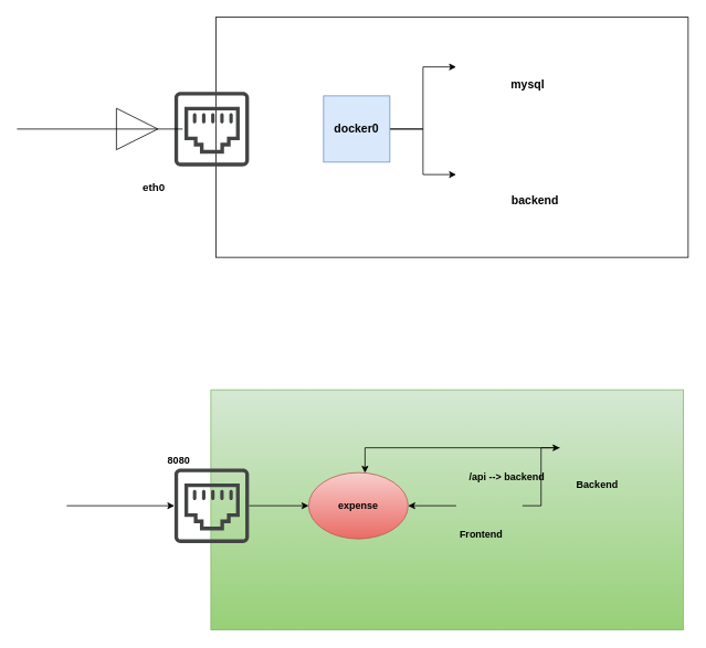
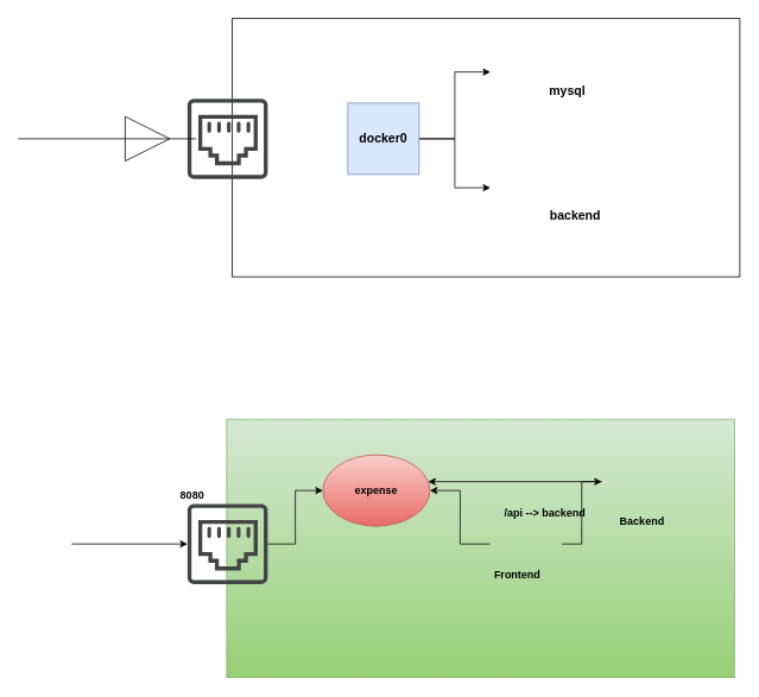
  <mxCell id="0" />
  <mxCell id="1" parent="0" />
  <mxCell id="2" value="" style="group" vertex="1" connectable="0" parent="1"><mxGeometry x="20" y="20" width="810" height="740" as="geometry" /></mxCell>
  <mxCell id="3" value="" style="rounded=0;whiteSpace=wrap;html=1;" vertex="1" parent="2"><mxGeometry x="240" width="570" height="290" as="geometry" /></mxCell>
  <mxCell id="4" value="" style="sketch=0;pointerEvents=1;shadow=0;dashed=0;html=1;strokeColor=none;fillColor=#434445;aspect=fixed;labelPosition=center;verticalLabelPosition=bottom;verticalAlign=top;align=center;outlineConnect=0;shape=mxgraph.vvd.ethernet_port;" vertex="1" parent="2"><mxGeometry x="190" y="90" width="90" height="90" as="geometry" /></mxCell>
  <mxCell id="5" value="" style="pointerEvents=1;verticalLabelPosition=bottom;shadow=0;dashed=0;align=center;html=1;verticalAlign=top;shape=mxgraph.electrical.miscellaneous.cable_termination" vertex="1" parent="2"><mxGeometry y="110" width="200" height="50" as="geometry" /></mxCell>
- <mxCell id="6" value="&lt;b&gt;&lt;font style=&quot;font-size: 13px;&quot;&gt;eth0&lt;/font&gt;&lt;/b&gt;" style="text;html=1;align=center;verticalAlign=middle;resizable=0;points=[];autosize=1;strokeColor=none;fillColor=none;" vertex="1" parent="2"><mxGeometry x="140" y="190" width="50" height="30" as="geometry" /></mxCell>
  <mxCell id="7" style="edgeStyle=orthogonalEdgeStyle;rounded=0;orthogonalLoop=1;jettySize=auto;html=1;" edge="1" parent="2" source="9" target="10"><mxGeometry relative="1" as="geometry" /></mxCell>
  <mxCell id="8" style="edgeStyle=orthogonalEdgeStyle;rounded=0;orthogonalLoop=1;jettySize=auto;html=1;" edge="1" parent="2" source="9" target="11"><mxGeometry relative="1" as="geometry" /></mxCell>
  <mxCell id="9" value="&lt;b&gt;&lt;font style=&quot;font-size: 14px;&quot;&gt;docker0&lt;/font&gt;&lt;/b&gt;" style="whiteSpace=wrap;html=1;aspect=fixed;fillColor=#dae8fc;strokeColor=#6c8ebf;rounded=0;" vertex="1" parent="2"><mxGeometry x="370" y="95" width="80" height="80" as="geometry" /></mxCell>
  <mxCell id="10" value="" style="shape=image;html=1;verticalAlign=top;verticalLabelPosition=bottom;labelBackgroundColor=#ffffff;imageAspect=0;aspect=fixed;image=https://cdn1.iconfinder.com/data/icons/unicons-line-vol-3/24/docker-128.png" vertex="1" parent="2"><mxGeometry x="530" y="10" width="100" height="100" as="geometry" /></mxCell>
  <mxCell id="11" value="" style="shape=image;html=1;verticalAlign=top;verticalLabelPosition=bottom;labelBackgroundColor=#ffffff;imageAspect=0;aspect=fixed;image=https://cdn1.iconfinder.com/data/icons/unicons-line-vol-3/24/docker-128.png" vertex="1" parent="2"><mxGeometry x="530" y="140" width="100" height="100" as="geometry" /></mxCell>
  <mxCell id="12" value="&lt;h2&gt;&lt;b&gt;&lt;font style=&quot;font-size: 14px;&quot;&gt;mysql&lt;/font&gt;&lt;/b&gt;&lt;/h2&gt;" style="text;html=1;align=center;verticalAlign=middle;resizable=0;points=[];autosize=1;strokeColor=none;fillColor=none;" vertex="1" parent="2"><mxGeometry x="586" y="50" width="60" height="60" as="geometry" /></mxCell>
  <mxCell id="13" value="&lt;h2&gt;&lt;b&gt;&lt;font style=&quot;font-size: 14px;&quot;&gt;backend&lt;/font&gt;&lt;/b&gt;&lt;/h2&gt;" style="text;html=1;align=center;verticalAlign=middle;resizable=0;points=[];autosize=1;strokeColor=none;fillColor=none;" vertex="1" parent="2"><mxGeometry x="585" y="190" width="80" height="60" as="geometry" /></mxCell>
  <mxCell id="14" value="" style="rounded=0;whiteSpace=wrap;html=1;fillColor=#d5e8d4;strokeColor=#82b366;gradientColor=#97d077;" vertex="1" parent="2"><mxGeometry x="234" y="450" width="570" height="290" as="geometry" /></mxCell>
  <mxCell id="15" style="edgeStyle=orthogonalEdgeStyle;rounded=0;orthogonalLoop=1;jettySize=auto;html=1;" edge="1" parent="2" source="16" target="20"><mxGeometry relative="1" as="geometry" /></mxCell>
  <mxCell id="16" value="" style="sketch=0;pointerEvents=1;shadow=0;dashed=0;html=1;strokeColor=none;fillColor=#434445;aspect=fixed;labelPosition=center;verticalLabelPosition=bottom;verticalAlign=top;align=center;outlineConnect=0;shape=mxgraph.vvd.ethernet_port;" vertex="1" parent="2"><mxGeometry x="190" y="545" width="90" height="90" as="geometry" /></mxCell>
  <mxCell id="17" value="&lt;b&gt;8080&lt;/b&gt;" style="text;html=1;align=center;verticalAlign=middle;resizable=0;points=[];autosize=1;strokeColor=none;fillColor=none;" vertex="1" parent="2"><mxGeometry x="170" y="520" width="50" height="30" as="geometry" /></mxCell>
  <mxCell id="18" style="edgeStyle=orthogonalEdgeStyle;rounded=0;orthogonalLoop=1;jettySize=auto;html=1;" edge="1" parent="2" source="19" target="20"><mxGeometry relative="1" as="geometry"><Array as="points"><mxPoint x="420" y="520" /></Array></mxGeometry></mxCell>
  <mxCell id="19" value="" style="shape=image;html=1;verticalAlign=top;verticalLabelPosition=bottom;labelBackgroundColor=#ffffff;imageAspect=0;aspect=fixed;image=https://cdn1.iconfinder.com/data/icons/unicons-line-vol-3/24/docker-128.png" vertex="1" parent="2"><mxGeometry x="655" y="480" width="80" height="80" as="geometry" /></mxCell>
- <mxCell id="20" value="&lt;b&gt;expense&lt;/b&gt;" style="ellipse;whiteSpace=wrap;html=1;fillColor=#f8cecc;gradientColor=#ea6b66;strokeColor=#b85450;" vertex="1" parent="2"><mxGeometry x="352" y="550" width="120" height="80" as="geometry" /></mxCell>
+ <mxCell id="20" value="&lt;b&gt;expense&lt;/b&gt;" style="ellipse;whiteSpace=wrap;html=1;fillColor=#f8cecc;gradientColor=#ea6b66;strokeColor=#b85450;" vertex="1" parent="2"><mxGeometry x="342" y="490" width="120" height="80" as="geometry" /></mxCell>
  <mxCell id="21" value="" style="endArrow=classic;html=1;rounded=0;" edge="1" parent="2" target="16"><mxGeometry width="50" height="50" relative="1" as="geometry"><mxPoint x="60" y="590" as="sourcePoint" /><mxPoint x="540" y="540" as="targetPoint" /></mxGeometry></mxCell>
  <mxCell id="22" value="&lt;b&gt;Backend&lt;/b&gt;" style="text;html=1;align=center;verticalAlign=middle;resizable=0;points=[];autosize=1;strokeColor=none;fillColor=none;" vertex="1" parent="2"><mxGeometry x="665" y="550" width="70" height="30" as="geometry" /></mxCell>
  <mxCell id="23" style="edgeStyle=orthogonalEdgeStyle;rounded=0;orthogonalLoop=1;jettySize=auto;html=1;entryX=1;entryY=0.5;entryDx=0;entryDy=0;" edge="1" parent="2" source="25" target="20"><mxGeometry relative="1" as="geometry" /></mxCell>
  <mxCell id="24" style="edgeStyle=orthogonalEdgeStyle;rounded=0;orthogonalLoop=1;jettySize=auto;html=1;" edge="1" parent="2" source="25" target="19"><mxGeometry relative="1" as="geometry" /></mxCell>
  <mxCell id="25" value="" style="shape=image;html=1;verticalAlign=top;verticalLabelPosition=bottom;labelBackgroundColor=#ffffff;imageAspect=0;aspect=fixed;image=https://cdn1.iconfinder.com/data/icons/unicons-line-vol-3/24/docker-128.png" vertex="1" parent="2"><mxGeometry x="530" y="550" width="80" height="80" as="geometry" /></mxCell>
  <mxCell id="26" value="&lt;b&gt;Frontend&lt;/b&gt;" style="text;html=1;align=center;verticalAlign=middle;resizable=0;points=[];autosize=1;strokeColor=none;fillColor=none;" vertex="1" parent="2"><mxGeometry x="520" y="610" width="80" height="30" as="geometry" /></mxCell>
  <mxCell id="27" value="&lt;b&gt;/api --&amp;gt; backend&lt;/b&gt;" style="text;html=1;align=center;verticalAlign=middle;resizable=0;points=[];autosize=1;strokeColor=none;fillColor=none;" vertex="1" parent="2"><mxGeometry x="536" y="540" width="110" height="30" as="geometry" /></mxCell>
